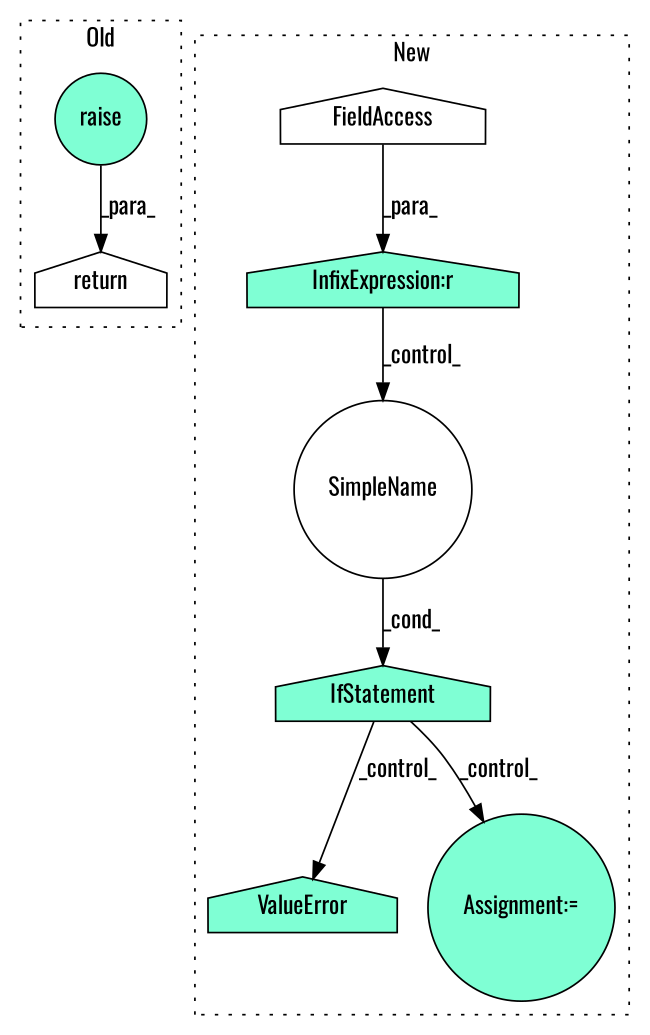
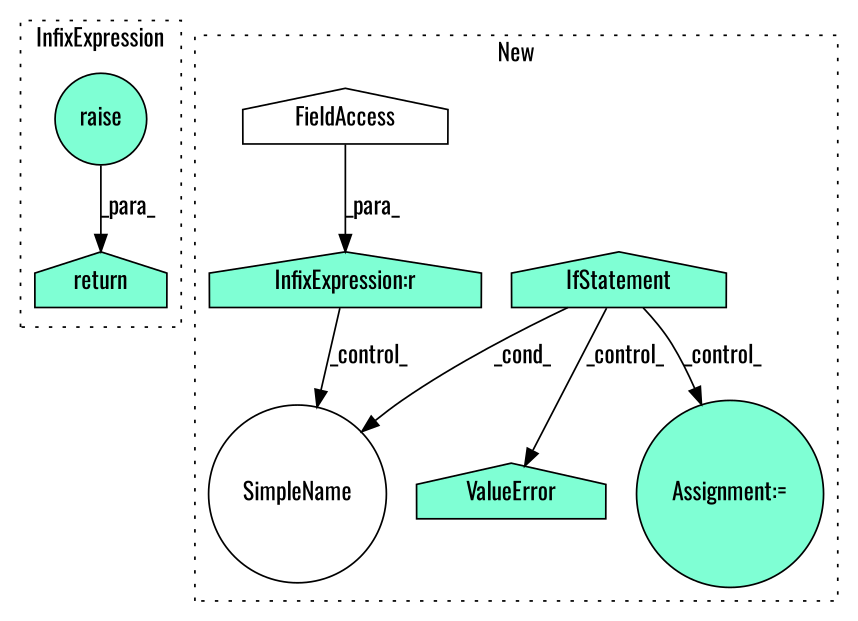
  digraph {
    fontname=Oswald
    node [a=32 fillcolor=aquamarine fontname=Oswald shape=house style=filled]
    edge [fontname=Oswald]
    n1 [l="6,1" label=raise s="2181,2194" shape=circle]
-   n2 [a=41 fillcolor=white l=7 label=return s=2174]
+   n2 [a=41 l=7 label=return s=2174]
    n3 [a=25 l="4,2" label=IfStatement s="2108,2136"]
    n4 [a=42 fillcolor=white label=SimpleName shape=circle]
    n5 [l="11,1" label=ValueError s="2877,2913"]
    n6 [a=7 l=2 label="Assignment:=" s=2638 shape=circle]
    n7 [a=27 l=4 label="InfixExpression:r" s=2124]
    n8 [a=22 fillcolor=white l=12 label=FieldAccess s=2112]
    subgraph cluster_1 {
-     label=Old
+     label=InfixExpression
      style=dotted
      n1
      n2
    }
    subgraph cluster_2 {
      label=New
      style=dotted
      n3
      n4
      n5
      n6
      n7
      n8
    }
    n1 -> n2 [label=_para_]
    n3 -> n5 [label=_control_]
    n3 -> n6 [label=_control_]
-   n4 -> n3 [label=_cond_]
+   n3 -> n4 [label=_cond_]
    n7 -> n4 [label=_control_]
    n8 -> n7 [label=_para_]
  }
